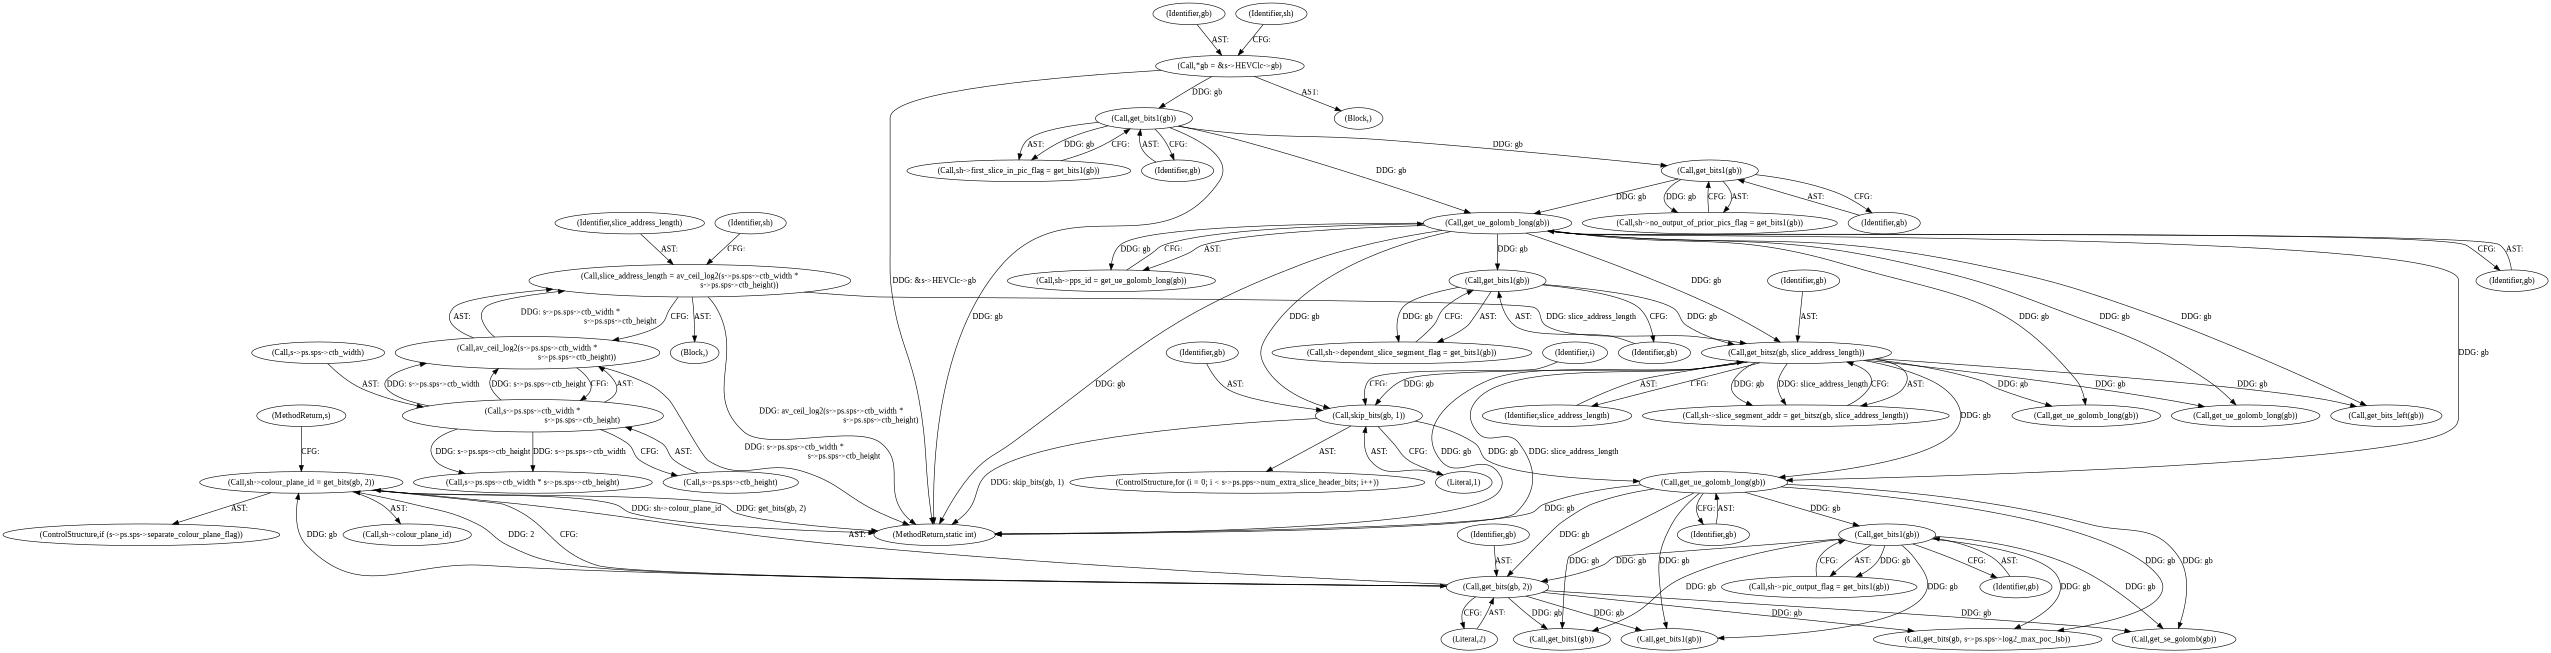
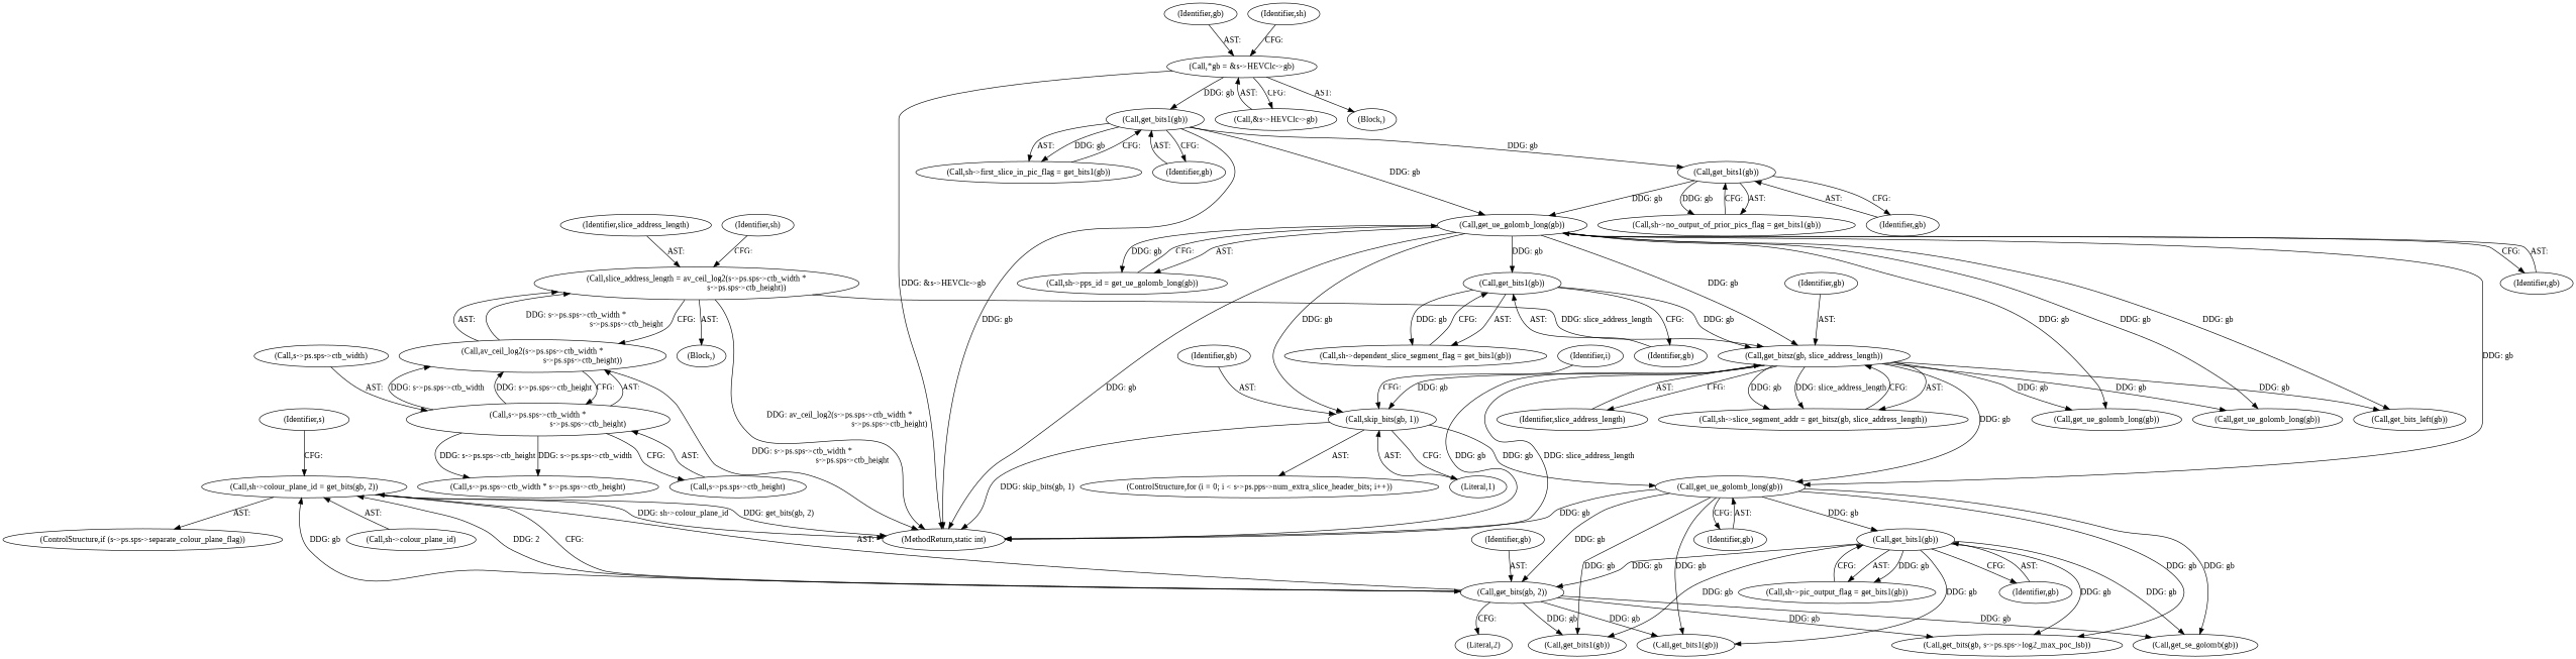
  digraph {
    fontname="Liberation Serif"
    node [fontname="Liberation Serif"]
    edge [fontname="Liberation Serif"]
    n1 [label="(Call,sh->colour_plane_id = get_bits(gb, 2))"]
    n2 [label="(Call,get_bits(gb, 2))"]
    n3 [label="(ControlStructure,if (s->ps.sps->separate_colour_plane_flag))"]
    n4 [label="(MethodReturn,static int)"]
    n5 [label="(Call,get_bits1(gb))"]
    n6 [label="(Call,get_bits(gb, s->ps.sps->log2_max_poc_lsb))"]
    n7 [label="(Literal,2)"]
    n8 [label="(Call,get_se_golomb(gb))"]
    n9 [label="(Call,get_bits1(gb))"]
    n10 [label="(Call,get_ue_golomb_long(gb))"]
    n11 [label="(Call,get_bits1(gb))"]
    n12 [label="(Identifier,gb)"]
    n13 [label="(Call,sh->pic_output_flag = get_bits1(gb))"]
    n14 [label="(Identifier,gb)"]
    n15 [label="(Call,skip_bits(gb, 1))"]
    n16 [label="(ControlStructure,for (i = 0; i < s->ps.pps->num_extra_slice_header_bits; i++))"]
    n17 [label="(Literal,1)"]
    n18 [label="(Call,get_bitsz(gb, slice_address_length))"]
    n19 [label="(Call,get_ue_golomb_long(gb))"]
    n20 [label="(Call,sh->slice_segment_addr = get_bitsz(gb, slice_address_length))"]
    n21 [label="(Call,get_ue_golomb_long(gb))"]
    n22 [label="(Identifier,slice_address_length)"]
    n23 [label="(Call,get_bits_left(gb))"]
    n24 [label="(Call,get_bits1(gb))"]
    n25 [label="(Identifier,gb)"]
    n26 [label="(Call,sh->dependent_slice_segment_flag = get_bits1(gb))"]
    n27 [label="(Call,get_ue_golomb_long(gb))"]
    n28 [label="(Identifier,gb)"]
    n29 [label="(Call,sh->pps_id = get_ue_golomb_long(gb))"]
    n30 [label="(Call,get_bits1(gb))"]
    n31 [label="(Call,get_bits1(gb))"]
    n32 [label="(Call,sh->first_slice_in_pic_flag = get_bits1(gb))"]
    n33 [label="(Identifier,gb)"]
    n34 [label="(Call,sh->no_output_of_prior_pics_flag = get_bits1(gb))"]
    n35 [label="(Identifier,gb)"]
    n36 [label="(Call,*gb = &s->HEVClc->gb)"]
+   n37 [label="(Call,&s->HEVClc->gb)"]
    n38 [label="(Block,)"]
    n39 [label="(Call,slice_address_length = av_ceil_log2(s->ps.sps->ctb_width *\n                                            s->ps.sps->ctb_height))"]
    n40 [label="(Call,av_ceil_log2(s->ps.sps->ctb_width *\n                                            s->ps.sps->ctb_height))"]
    n41 [label="(Block,)"]
    n42 [label="(Call,s->ps.sps->ctb_width *\n                                            s->ps.sps->ctb_height)"]
    n43 [label="(Call,s->ps.sps->ctb_height)"]
    n44 [label="(Call,s->ps.sps->ctb_width * s->ps.sps->ctb_height)"]
-   n45 [label="(MethodReturn,s)"]
+   n45 [label="(Identifier,s)"]
    n46 [label="(Identifier,gb)"]
    n47 [label="(Identifier,sh)"]
    n48 [label="(Call,sh->colour_plane_id)"]
    n49 [label="(Identifier,i)"]
    n50 [label="(Identifier,gb)"]
    n51 [label="(Identifier,slice_address_length)"]
    n52 [label="(Identifier,gb)"]
    n53 [label="(Call,s->ps.sps->ctb_width)"]
    n54 [label="(Identifier,gb)"]
    n55 [label="(Identifier,sh)"]
    n1 -> n2 [label="CFG: "]
    n1 -> n3 [label="AST: "]
    n1 -> n4 [label="DDG: sh->colour_plane_id"]
    n1 -> n4 [label="DDG: get_bits(gb, 2)"]
    n2 -> n1 [label="AST: "]
    n2 -> n1 [label="DDG: gb"]
    n2 -> n1 [label="DDG: 2"]
    n2 -> n5 [label="DDG: gb"]
    n2 -> n6 [label="DDG: gb"]
    n2 -> n7 [label="CFG: "]
    n2 -> n8 [label="DDG: gb"]
    n2 -> n9 [label="DDG: gb"]
-   n7 -> n2 [label="AST: "]
    n10 -> n2 [label="DDG: gb"]
    n10 -> n4 [label="DDG: gb"]
    n10 -> n5 [label="DDG: gb"]
    n10 -> n6 [label="DDG: gb"]
    n10 -> n8 [label="DDG: gb"]
    n10 -> n9 [label="DDG: gb"]
    n10 -> n11 [label="DDG: gb"]
    n10 -> n12 [label="CFG: "]
    n11 -> n2 [label="DDG: gb"]
    n11 -> n5 [label="DDG: gb"]
    n11 -> n6 [label="DDG: gb"]
    n11 -> n8 [label="DDG: gb"]
    n11 -> n9 [label="DDG: gb"]
    n11 -> n13 [label="AST: "]
    n11 -> n13 [label="DDG: gb"]
    n11 -> n14 [label="CFG: "]
    n12 -> n10 [label="AST: "]
    n13 -> n11 [label="CFG: "]
    n14 -> n11 [label="AST: "]
    n15 -> n4 [label="DDG: skip_bits(gb, 1)"]
    n15 -> n10 [label="DDG: gb"]
    n15 -> n16 [label="AST: "]
    n15 -> n17 [label="CFG: "]
    n17 -> n15 [label="AST: "]
    n18 -> n4 [label="DDG: slice_address_length"]
    n18 -> n4 [label="DDG: gb"]
    n18 -> n10 [label="DDG: gb"]
    n18 -> n15 [label="DDG: gb"]
    n18 -> n19 [label="DDG: gb"]
    n18 -> n20 [label="AST: "]
    n18 -> n20 [label="DDG: gb"]
    n18 -> n20 [label="DDG: slice_address_length"]
    n18 -> n21 [label="DDG: gb"]
    n18 -> n22 [label="CFG: "]
    n18 -> n23 [label="DDG: gb"]
    n20 -> n18 [label="CFG: "]
    n22 -> n18 [label="AST: "]
    n24 -> n18 [label="DDG: gb"]
    n24 -> n25 [label="CFG: "]
    n24 -> n26 [label="AST: "]
    n24 -> n26 [label="DDG: gb"]
    n25 -> n24 [label="AST: "]
    n26 -> n24 [label="CFG: "]
    n27 -> n4 [label="DDG: gb"]
    n27 -> n10 [label="DDG: gb"]
    n27 -> n15 [label="DDG: gb"]
    n27 -> n18 [label="DDG: gb"]
    n27 -> n19 [label="DDG: gb"]
    n27 -> n21 [label="DDG: gb"]
    n27 -> n23 [label="DDG: gb"]
    n27 -> n24 [label="DDG: gb"]
    n27 -> n28 [label="CFG: "]
    n27 -> n29 [label="AST: "]
    n27 -> n29 [label="DDG: gb"]
    n28 -> n27 [label="AST: "]
    n29 -> n27 [label="CFG: "]
    n30 -> n4 [label="DDG: gb"]
    n30 -> n27 [label="DDG: gb"]
    n30 -> n31 [label="DDG: gb"]
    n30 -> n32 [label="AST: "]
    n30 -> n32 [label="DDG: gb"]
    n30 -> n33 [label="CFG: "]
    n31 -> n27 [label="DDG: gb"]
    n31 -> n34 [label="AST: "]
    n31 -> n34 [label="DDG: gb"]
    n31 -> n35 [label="CFG: "]
    n32 -> n30 [label="CFG: "]
    n33 -> n30 [label="AST: "]
    n34 -> n31 [label="CFG: "]
    n35 -> n31 [label="AST: "]
    n36 -> n4 [label="DDG: &s->HEVClc->gb"]
    n36 -> n30 [label="DDG: gb"]
+   n36 -> n37 [label="CFG: "]
    n36 -> n38 [label="AST: "]
+   n37 -> n36 [label="AST: "]
    n39 -> n4 [label="DDG: av_ceil_log2(s->ps.sps->ctb_width *\n                                            s->ps.sps->ctb_height)"]
    n39 -> n18 [label="DDG: slice_address_length"]
    n39 -> n40 [label="CFG: "]
    n39 -> n41 [label="AST: "]
    n40 -> n4 [label="DDG: s->ps.sps->ctb_width *\n                                            s->ps.sps->ctb_height"]
    n40 -> n39 [label="AST: "]
    n40 -> n39 [label="DDG: s->ps.sps->ctb_width *\n                                            s->ps.sps->ctb_height"]
    n40 -> n42 [label="CFG: "]
    n42 -> n40 [label="AST: "]
    n42 -> n40 [label="DDG: s->ps.sps->ctb_width"]
    n42 -> n40 [label="DDG: s->ps.sps->ctb_height"]
    n42 -> n43 [label="CFG: "]
    n42 -> n44 [label="DDG: s->ps.sps->ctb_width"]
    n42 -> n44 [label="DDG: s->ps.sps->ctb_height"]
    n43 -> n42 [label="AST: "]
    n45 -> n1 [label="CFG: "]
    n46 -> n18 [label="AST: "]
    n47 -> n39 [label="CFG: "]
-   n1 -> n48 [label="AST: "]
+   n48 -> n1 [label="AST: "]
    n49 -> n15 [label="CFG: "]
    n50 -> n15 [label="AST: "]
    n51 -> n39 [label="AST: "]
    n52 -> n2 [label="AST: "]
    n53 -> n42 [label="AST: "]
    n54 -> n36 [label="AST: "]
    n55 -> n36 [label="CFG: "]
  }
